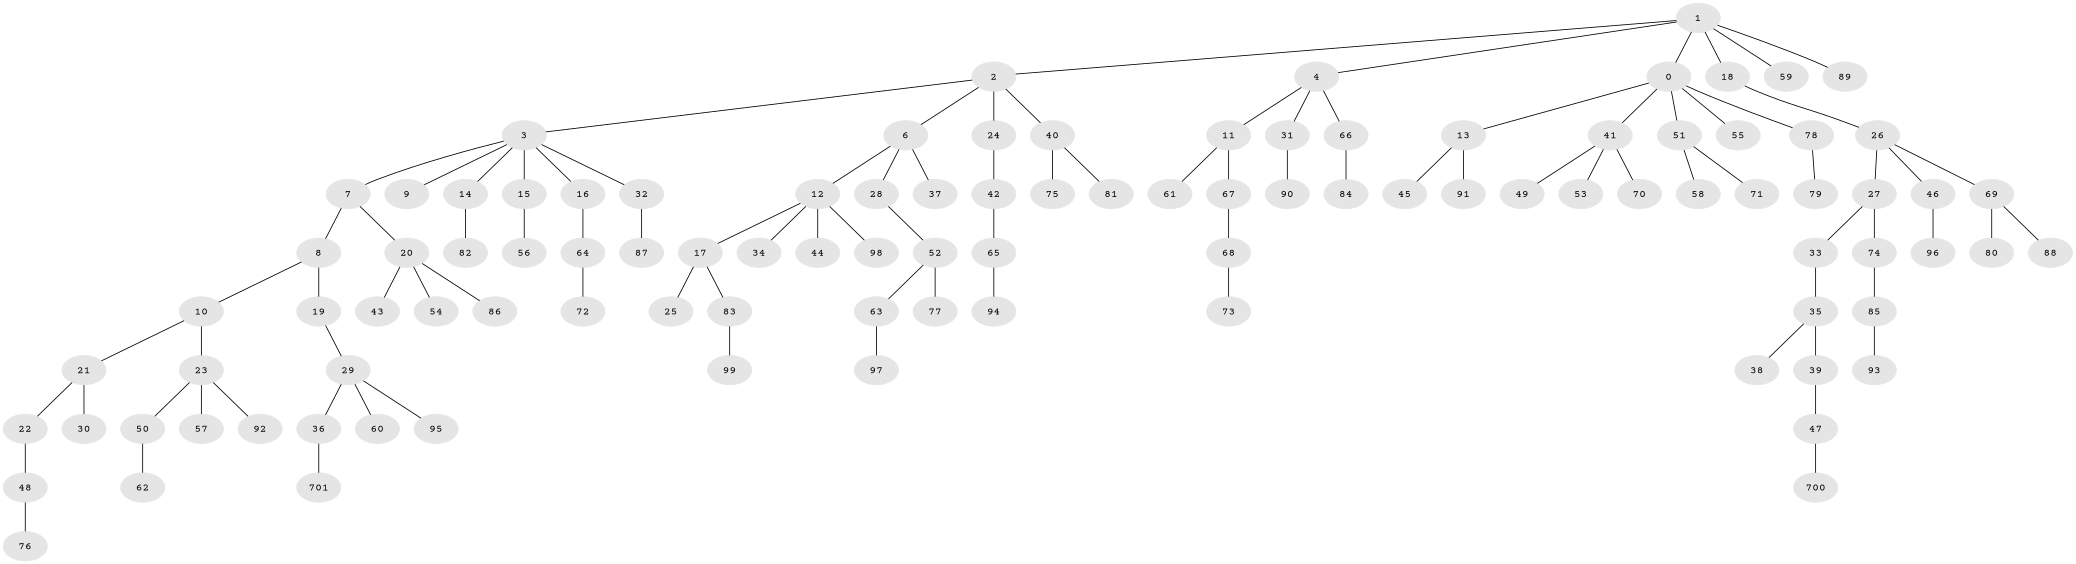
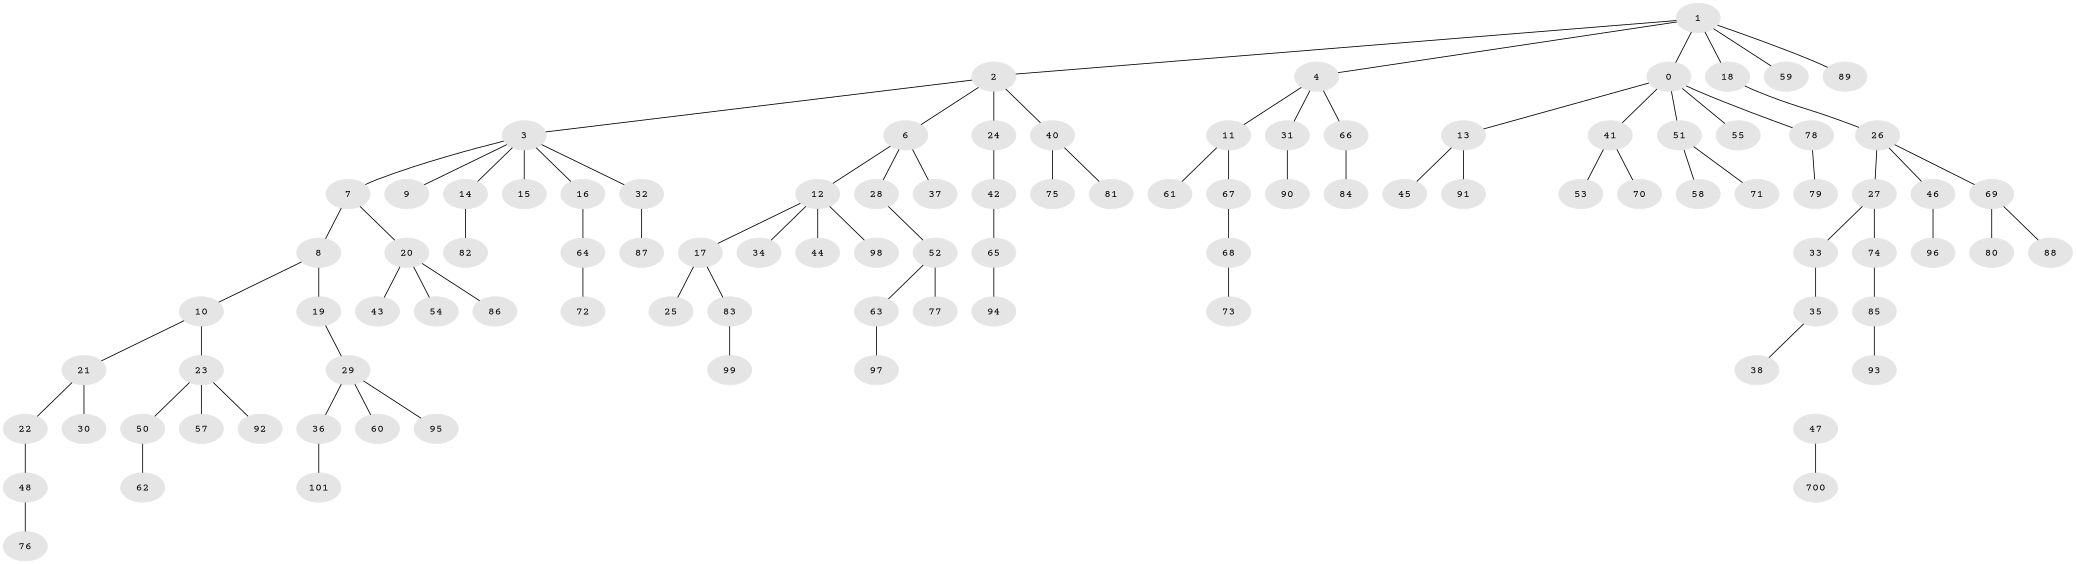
  graph {
    fontname="Courier Prime"
    node [color=gray90 fontname="Courier Prime" style=filled]
    edge [fontname="Courier Prime"]
    1
    2
    4
    n4 [label=0]
    18
    59
    89
    3
    6
    24
    40
    11
    31
    66
    13
    41
    51
    55
    78
    26
    7
    9
    14
    15
    16
    32
    12
    28
    37
    42
    75
    81
    8
    20
    82
-   56
    64
    87
    61
    67
    90
    84
    45
    91
-   49
    53
    70
    58
    71
    79
    17
    34
    44
    98
    52
    10
    19
    43
    54
    86
    21
    23
    29
    22
    30
    50
    57
    92
    68
    25
    83
    72
    99
    27
    46
    69
    36
    60
    95
    48
    62
    65
    33
    74
    96
    80
    88
    35
    85
    63
    77
-   101 [label=701]
+   101
    76
    38
-   39
    47
    n97 [label=700]
    94
    97
    73
    93
    1 -- 2
    1 -- 4
    1 -- n4
    1 -- 18
    1 -- 59
    1 -- 89
    2 -- 3
    2 -- 6
    2 -- 24
    2 -- 40
    4 -- 11
    4 -- 31
    4 -- 66
    n4 -- 13
    n4 -- 41
    n4 -- 51
    n4 -- 55
    n4 -- 78
    18 -- 26
    3 -- 7
    3 -- 9
    3 -- 14
    3 -- 15
    3 -- 16
    3 -- 32
    6 -- 12
    6 -- 28
    6 -- 37
    24 -- 42
    40 -- 75
    40 -- 81
    11 -- 61
    11 -- 67
    31 -- 90
    66 -- 84
    13 -- 45
    13 -- 91
-   41 -- 49
    41 -- 53
    41 -- 70
    51 -- 58
    51 -- 71
    78 -- 79
    26 -- 27
    26 -- 46
    26 -- 69
    7 -- 8
    7 -- 20
    14 -- 82
-   15 -- 56
    16 -- 64
    32 -- 87
    12 -- 17
    12 -- 34
    12 -- 44
    12 -- 98
    28 -- 52
    42 -- 65
    8 -- 10
    8 -- 19
    20 -- 43
    20 -- 54
    20 -- 86
    64 -- 72
    67 -- 68
    17 -- 25
    17 -- 83
    52 -- 63
    52 -- 77
    10 -- 21
    10 -- 23
    19 -- 29
    21 -- 22
    21 -- 30
    23 -- 50
    23 -- 57
    23 -- 92
    29 -- 36
    29 -- 60
    29 -- 95
    22 -- 48
    50 -- 62
    68 -- 73
    83 -- 99
    27 -- 33
    27 -- 74
    46 -- 96
    69 -- 80
    69 -- 88
    36 -- 101
    48 -- 76
    65 -- 94
    33 -- 35
    74 -- 85
    35 -- 38
-   35 -- 39
    85 -- 93
    63 -- 97
-   39 -- 47
    47 -- n97
  }
